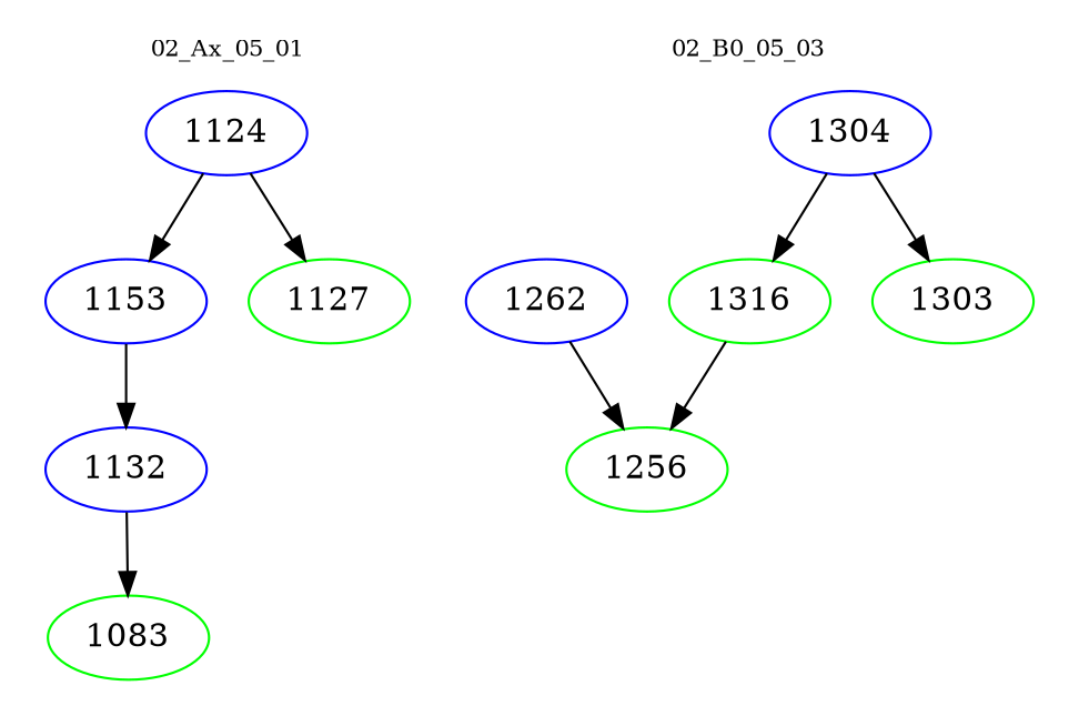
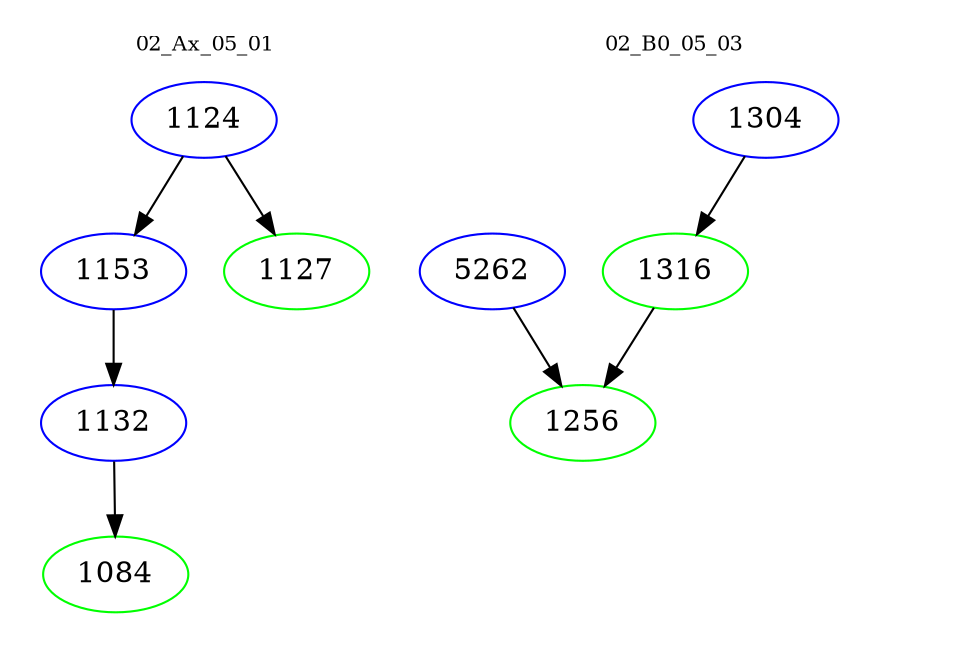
  digraph {
    node [color=blue]
    edge [color=black]
    n1 [label=1124]
    n2 [label=1153]
    n3 [color=green label=1127]
    n4 [label=1132]
-   n5 [color=green label=1083]
+   n5 [color=green label=1084]
    n6 [label=1304]
    n7 [color=green label=1316]
-   n8 [color=green label=1303]
-   n9 [label=1262]
+   n9 [label=5262]
    n10 [color=green label=1256]
    subgraph cluster_1 {
      color=white
      fontsize=10
      label="02_Ax_05_01"
      n1
      n2
      n3
      n4
      n5
    }
    subgraph cluster_2 {
      color=white
      fontsize=10
      label="02_B0_05_03"
      n6
      n7
-     n8
      n9
      n10
    }
    n1 -> n2
    n1 -> n3
    n2 -> n4
    n4 -> n5
    n6 -> n7
-   n6 -> n8
    n7 -> n10
    n9 -> n10
  }
